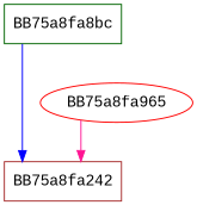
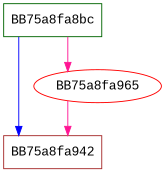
  digraph {
    fontname="Liberation Mono"
    splines=ortho
    node [fontname="Liberation Mono" shape=box]
    edge [color=deeppink fontname="Liberation Mono"]
    BB75a8fa8bc [color=darkgreen]
-   BB75a8fa942 [color=brown label=BB75a8fa242]
+   BB75a8fa942 [color=brown]
    n3 [color=red label=BB75a8fa965 shape=ellipse]
    BB75a8fa8bc -> BB75a8fa942 [color=blue]
+   BB75a8fa8bc -> n3
    n3 -> BB75a8fa942
  }
